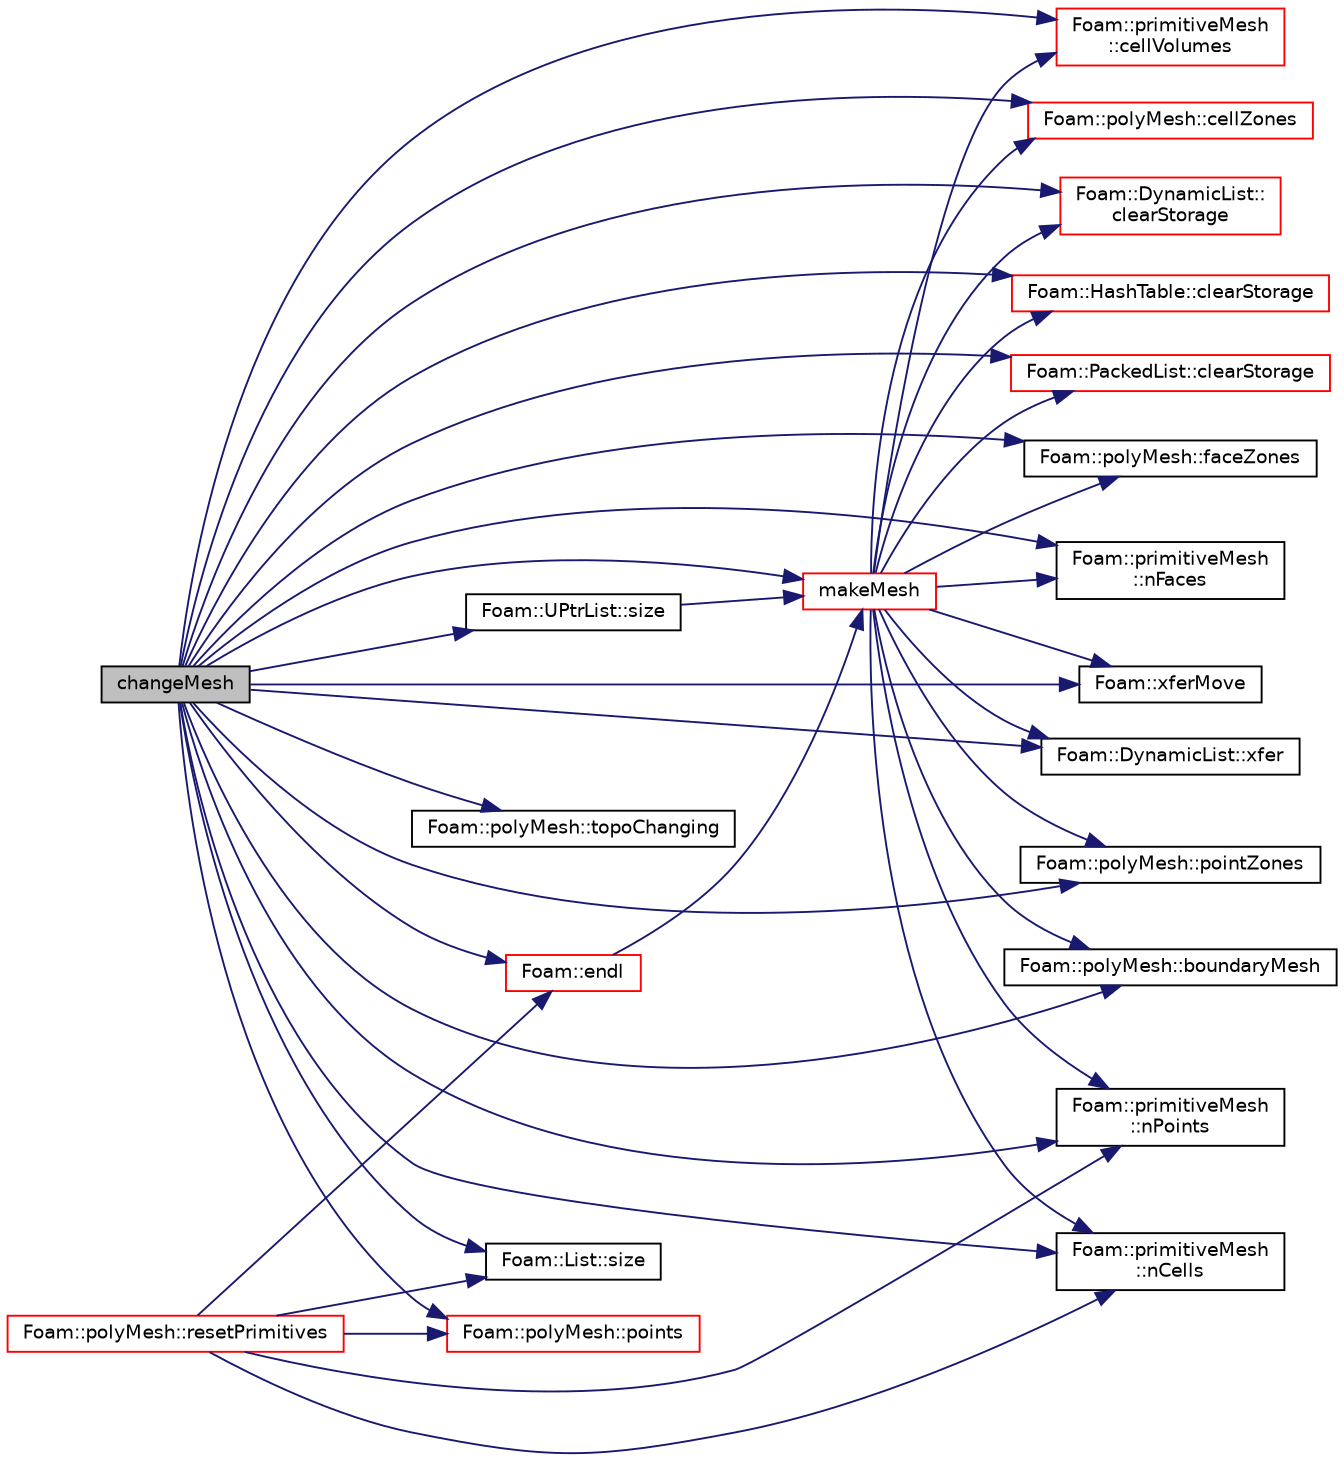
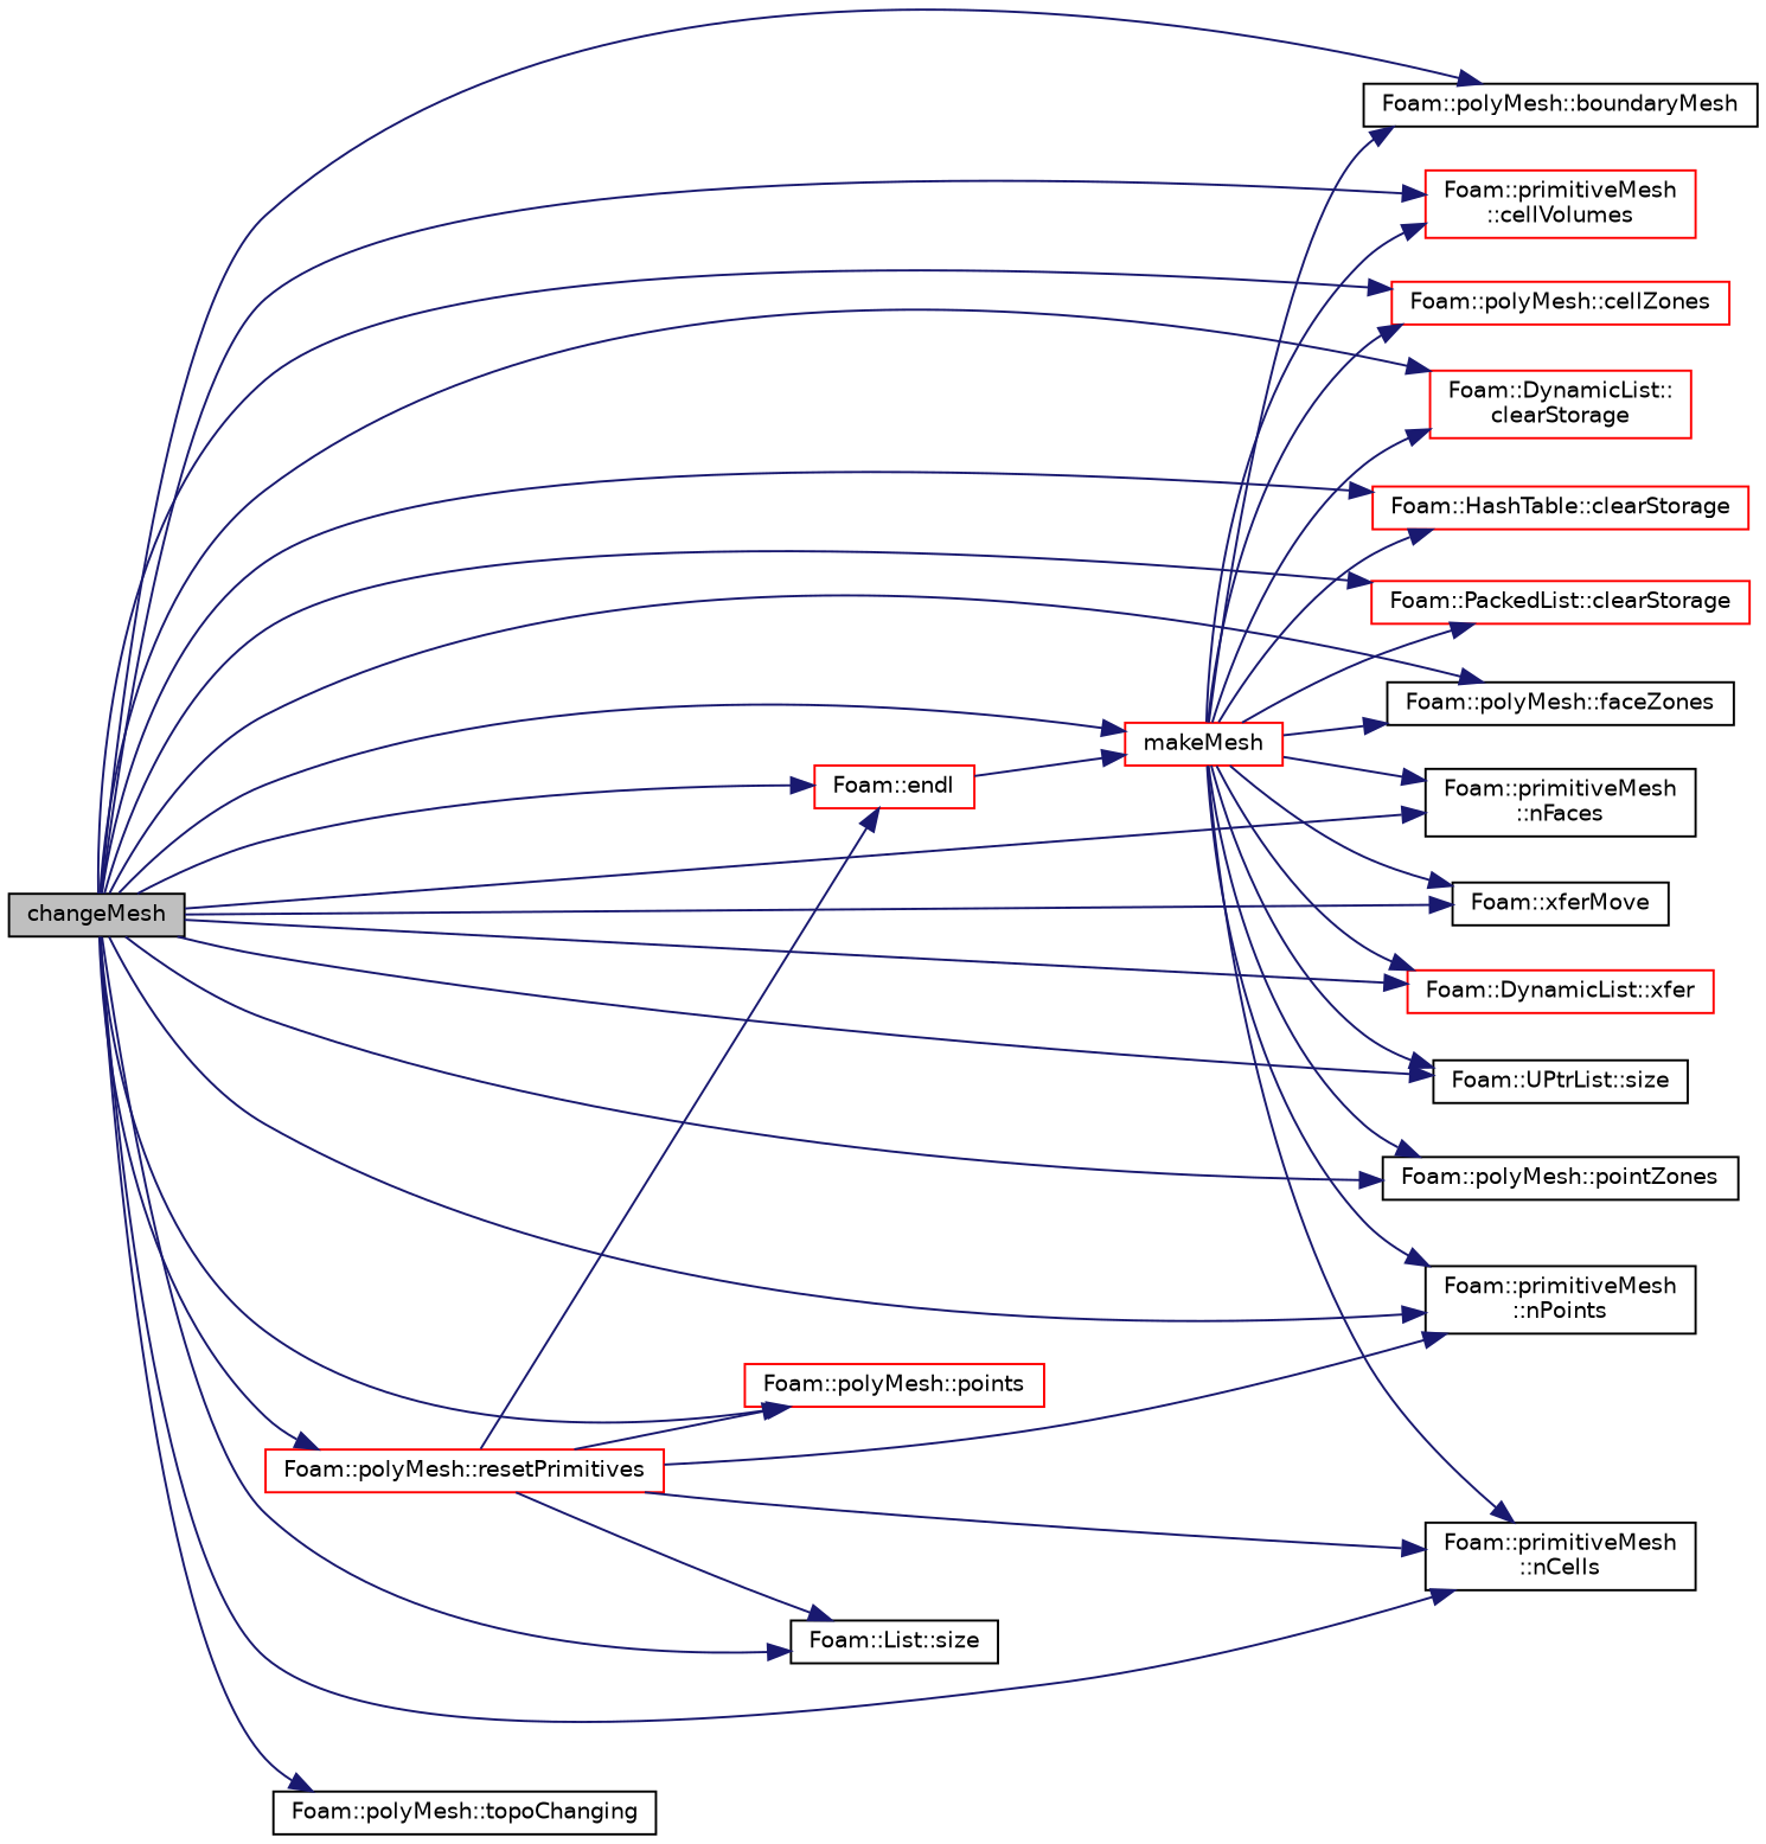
  digraph {
    rankdir=LR
    node [color=black fontname=Helvetica fontsize=10 shape=record]
    edge [color=midnightblue fontname=Helvetica fontsize=10 labelfontname=Helvetica labelfontsize=10 style=solid]
    n1 [fillcolor=grey75 fontcolor=black height=0.2 label=changeMesh style=filled width=0.4]
    n2 [height=0.2 label="Foam::polyMesh::boundaryMesh" width=0.4]
    n3 [color=red height=0.2 label="Foam::primitiveMesh\l::cellVolumes" width=0.4]
    n4 [color=red height=0.2 label="Foam::polyMesh::cellZones" width=0.4]
    n5 [color=red height=0.2 label="Foam::DynamicList::\lclearStorage" width=0.4]
    n6 [color=red height=0.2 label="Foam::HashTable::clearStorage" width=0.4]
    n7 [color=red height=0.2 label="Foam::PackedList::clearStorage" width=0.4]
    n8 [color=red height=0.2 label="Foam::endl" width=0.4]
    n9 [height=0.2 label="Foam::polyMesh::faceZones" width=0.4]
    n10 [color=red height=0.2 label=makeMesh width=0.4]
    n11 [height=0.2 label="Foam::primitiveMesh\l::nPoints" width=0.4]
    n12 [height=0.2 label="Foam::primitiveMesh\l::nFaces" width=0.4]
    n13 [height=0.2 label="Foam::primitiveMesh\l::nCells" width=0.4]
    n14 [height=0.2 label="Foam::xferMove" width=0.4]
-   n15 [height=0.2 label="Foam::DynamicList::xfer" width=0.4]
+   n15 [color=red height=0.2 label="Foam::DynamicList::xfer" width=0.4]
    n16 [height=0.2 label="Foam::UPtrList::size" width=0.4]
    n17 [height=0.2 label="Foam::polyMesh::pointZones" width=0.4]
    n18 [color=red height=0.2 label="Foam::polyMesh::points" width=0.4]
    n19 [color=red height=0.2 label="Foam::polyMesh::resetPrimitives" width=0.4]
    n20 [height=0.2 label="Foam::List::size" width=0.4]
    n21 [height=0.2 label="Foam::polyMesh::topoChanging" width=0.4]
    n1 -> n2
    n1 -> n3
    n1 -> n4
    n1 -> n5
    n1 -> n6
    n1 -> n7
    n1 -> n8
    n1 -> n9
    n1 -> n10
    n1 -> n11
    n1 -> n12
    n1 -> n13
    n1 -> n14
    n1 -> n15
    n1 -> n16
    n1 -> n17
    n1 -> n18
+   n1 -> n19
    n1 -> n20
    n1 -> n21
    n8 -> n10
    n10 -> n2
    n10 -> n3
    n10 -> n4
    n10 -> n5
    n10 -> n6
    n10 -> n7
    n10 -> n9
    n10 -> n11
    n10 -> n12
    n10 -> n13
    n10 -> n14
    n10 -> n15
-   n16 -> n10
+   n10 -> n16
    n10 -> n17
    n19 -> n8
    n19 -> n11
    n19 -> n13
    n19 -> n18
    n19 -> n20
  }
